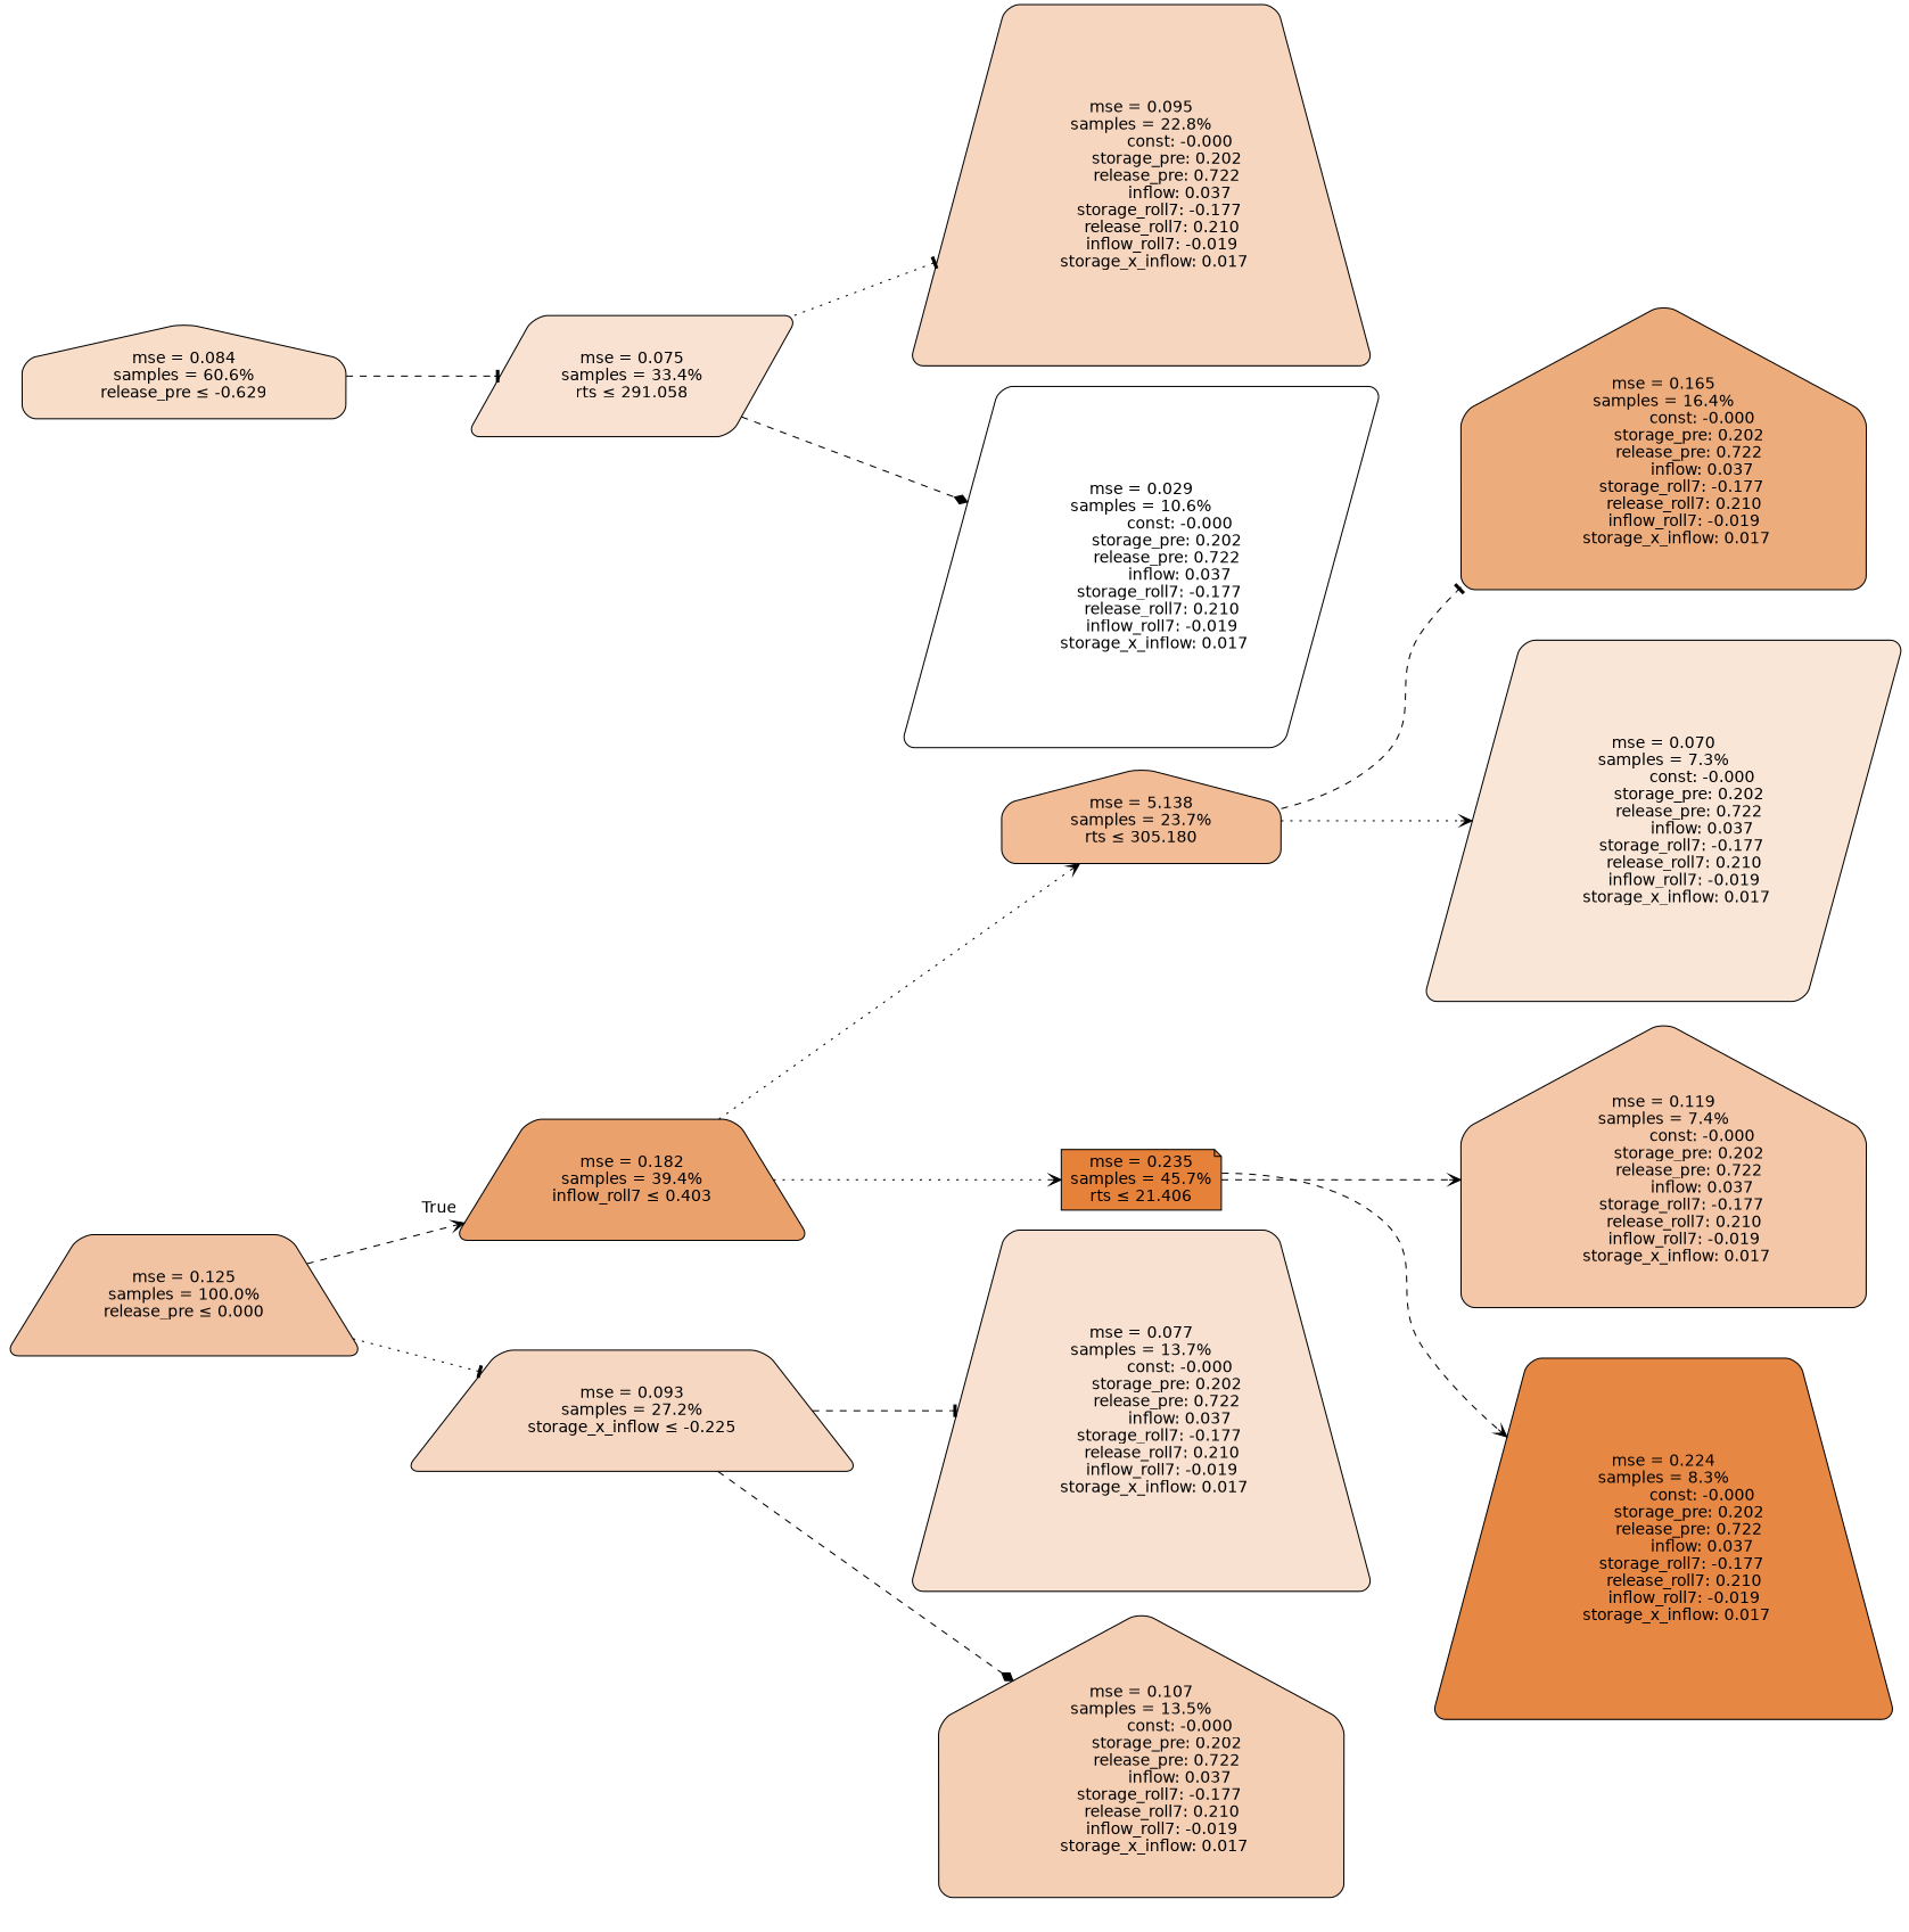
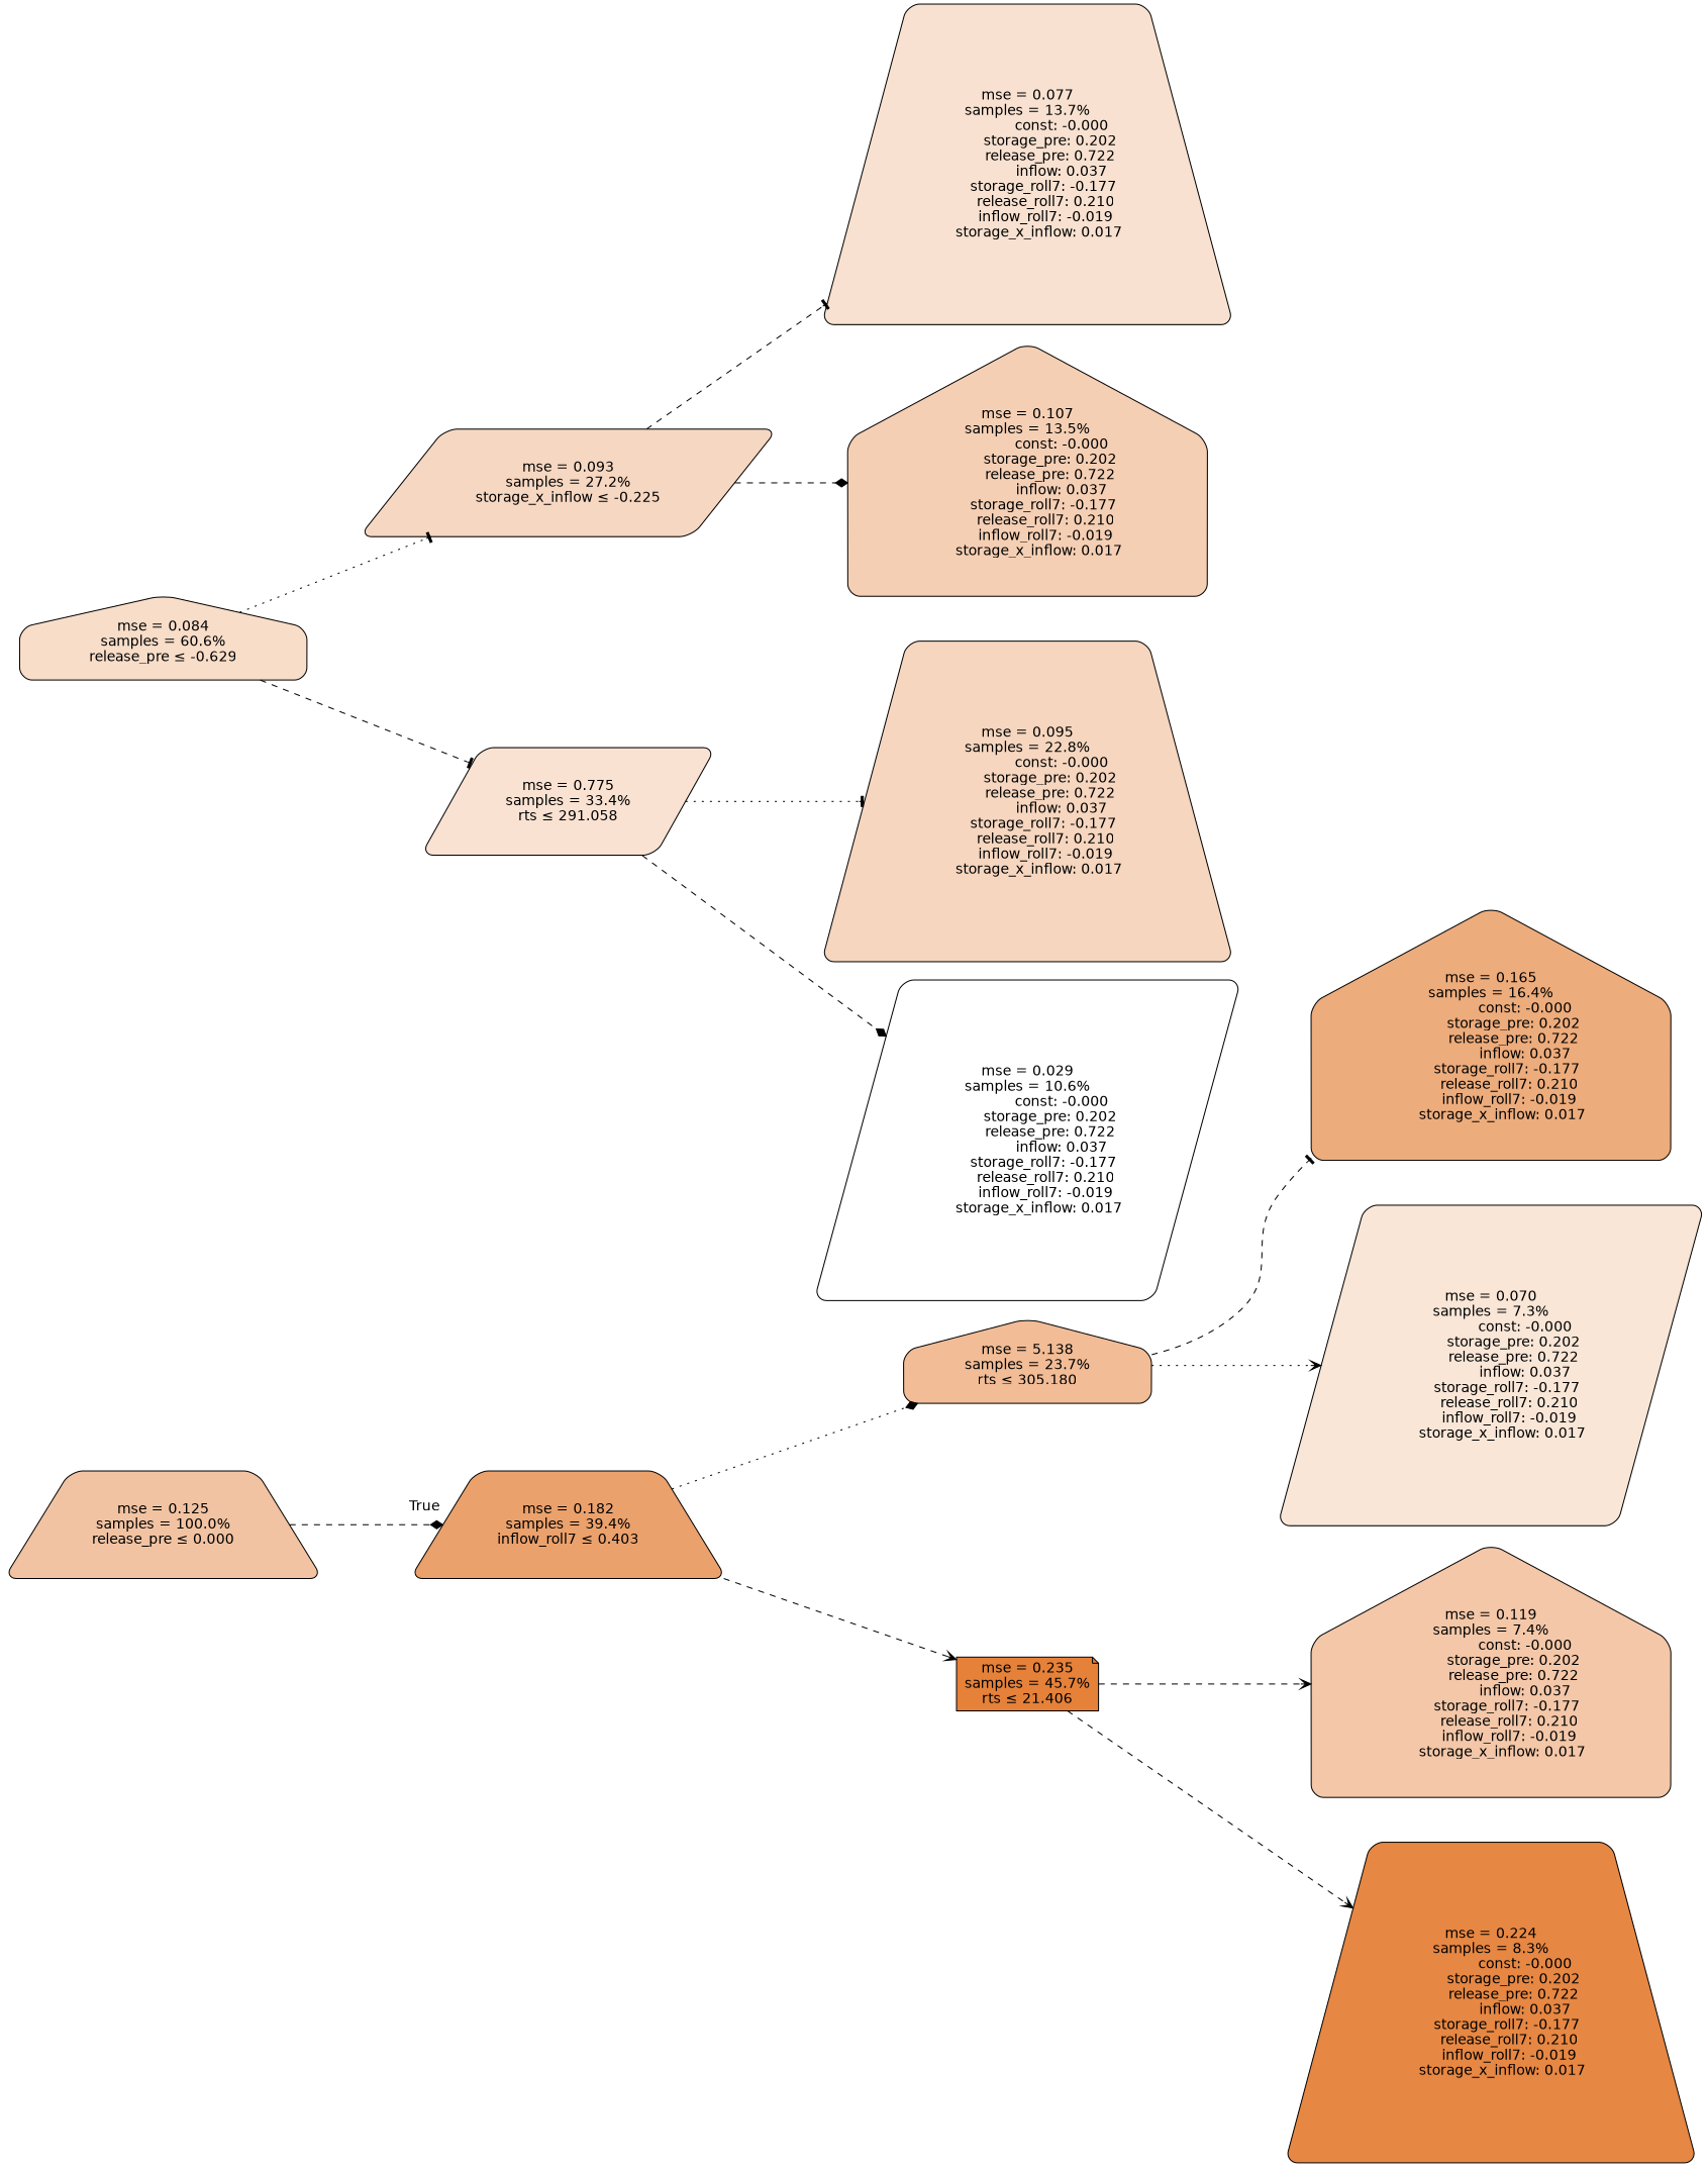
  digraph {
    rankdir=LR
    node [color=black fontname=helvetica shape=trapezium style="filled, rounded"]
    edge [arrowhead=tee fontname=helvetica style=dashed]
    n1 [fillcolor="#f2c3a2" label="mse = 0.125\nsamples = 100.0%\nrelease_pre &le; 0.000"]
    n2 [fillcolor="#eba16c" label="mse = 0.182\nsamples = 39.4%\ninflow_roll7 &le; 0.403"]
    n3 [fillcolor="#f8ddc9" label="mse = 0.084\nsamples = 60.6%\nrelease_pre &le; -0.629" shape=house]
-   n4 [fillcolor="#f6d7c1" label="mse = 0.093\nsamples = 27.2%\nstorage_x_inflow &le; -0.225"]
-   n5 [fillcolor="#f9e2d2" label="mse = 0.075\nsamples = 33.4%\nrts &le; 291.058" shape=parallelogram]
+   n4 [fillcolor="#f6d7c1" label="mse = 0.093\nsamples = 27.2%\nstorage_x_inflow &le; -0.225" shape=parallelogram]
+   n5 [fillcolor="#f9e2d2" label="mse = 0.775\nsamples = 33.4%\nrts &le; 291.058" shape=parallelogram]
    n6 [fillcolor="#f1bc96" label="mse = 5.138\nsamples = 23.7%\nrts &le; 305.180" shape=house]
    n7 [fillcolor="#e58139" label="mse = 0.235\nsamples = 45.7%\nrts &le; 21.406" shape=note]
    n8 [fillcolor="#f8e1d0" label="mse = 0.077\nsamples = 13.7%\n               const: -0.000\n          storage_pre: 0.202\n          release_pre: 0.722\n               inflow: 0.037\n       storage_roll7: -0.177\n        release_roll7: 0.210\n        inflow_roll7: -0.019\n     storage_x_inflow: 0.017"]
    n9 [fillcolor="#f5cfb4" label="mse = 0.107\nsamples = 13.5%\n               const: -0.000\n          storage_pre: 0.202\n          release_pre: 0.722\n               inflow: 0.037\n       storage_roll7: -0.177\n        release_roll7: 0.210\n        inflow_roll7: -0.019\n     storage_x_inflow: 0.017" shape=house]
    n10 [fillcolor="#f6d6bf" label="mse = 0.095\nsamples = 22.8%\n               const: -0.000\n          storage_pre: 0.202\n          release_pre: 0.722\n               inflow: 0.037\n       storage_roll7: -0.177\n        release_roll7: 0.210\n        inflow_roll7: -0.019\n     storage_x_inflow: 0.017"]
    n11 [fillcolor="#ffffff" label="mse = 0.029\nsamples = 10.6%\n               const: -0.000\n          storage_pre: 0.202\n          release_pre: 0.722\n               inflow: 0.037\n       storage_roll7: -0.177\n        release_roll7: 0.210\n        inflow_roll7: -0.019\n     storage_x_inflow: 0.017" shape=parallelogram]
    n12 [fillcolor="#edac7c" label="mse = 0.165\nsamples = 16.4%\n               const: -0.000\n          storage_pre: 0.202\n          release_pre: 0.722\n               inflow: 0.037\n       storage_roll7: -0.177\n        release_roll7: 0.210\n        inflow_roll7: -0.019\n     storage_x_inflow: 0.017" shape=house]
    n13 [fillcolor="#f9e6d7" label="mse = 0.070\nsamples = 7.3%\n               const: -0.000\n          storage_pre: 0.202\n          release_pre: 0.722\n               inflow: 0.037\n       storage_roll7: -0.177\n        release_roll7: 0.210\n        inflow_roll7: -0.019\n     storage_x_inflow: 0.017" shape=parallelogram]
    n14 [fillcolor="#f3c7a8" label="mse = 0.119\nsamples = 7.4%\n               const: -0.000\n          storage_pre: 0.202\n          release_pre: 0.722\n               inflow: 0.037\n       storage_roll7: -0.177\n        release_roll7: 0.210\n        inflow_roll7: -0.019\n     storage_x_inflow: 0.017" shape=house]
    n15 [fillcolor="#e68743" label="mse = 0.224\nsamples = 8.3%\n               const: -0.000\n          storage_pre: 0.202\n          release_pre: 0.722\n               inflow: 0.037\n       storage_roll7: -0.177\n        release_roll7: 0.210\n        inflow_roll7: -0.019\n     storage_x_inflow: 0.017"]
-   n1 -> n2 [arrowhead=vee headlabel=True labelangle=-45 labeldistance=2.5]
-   n2 -> n6 [arrowhead=vee style=dotted]
-   n2 -> n7 [arrowhead=vee style=dotted]
-   n1 -> n4 [style=dotted]
+   n1 -> n2 [arrowhead=diamond headlabel=True labelangle=-45 labeldistance=2.5]
+   n2 -> n6 [arrowhead=diamond style=dotted]
+   n2 -> n7 [arrowhead=vee]
+   n3 -> n4 [style=dotted]
    n3 -> n5
    n4 -> n8
    n4 -> n9 [arrowhead=diamond]
    n5 -> n10 [style=dotted]
    n5 -> n11 [arrowhead=diamond]
    n6 -> n12
    n6 -> n13 [arrowhead=vee style=dotted]
    n7 -> n14 [arrowhead=vee]
    n7 -> n15 [arrowhead=vee]
  }
